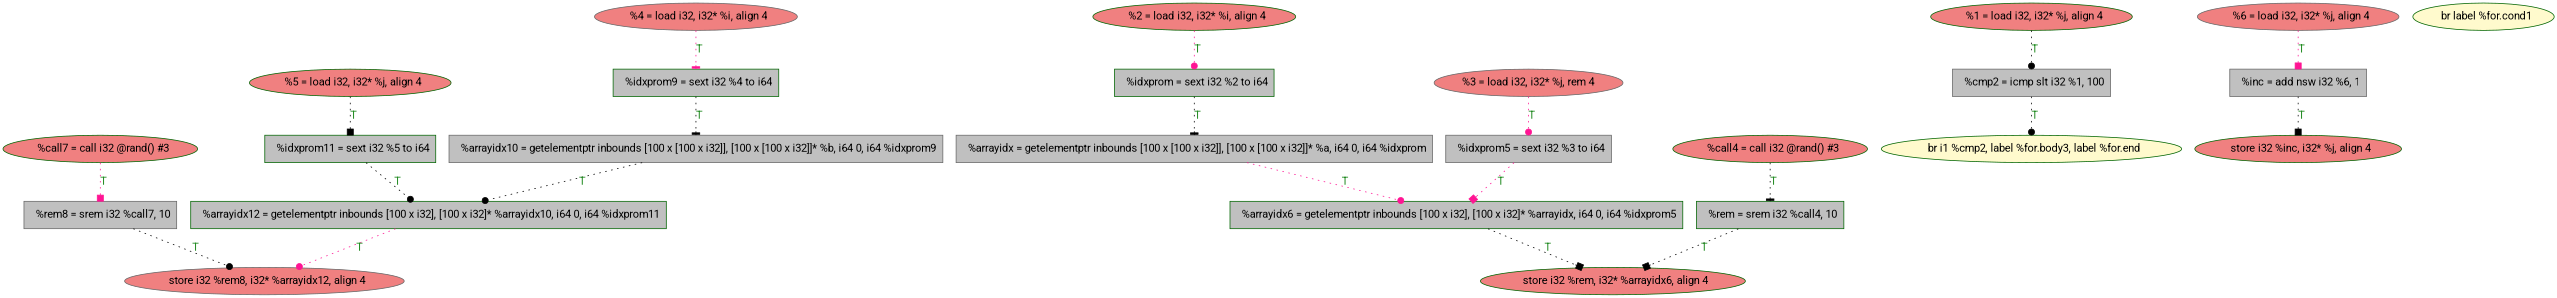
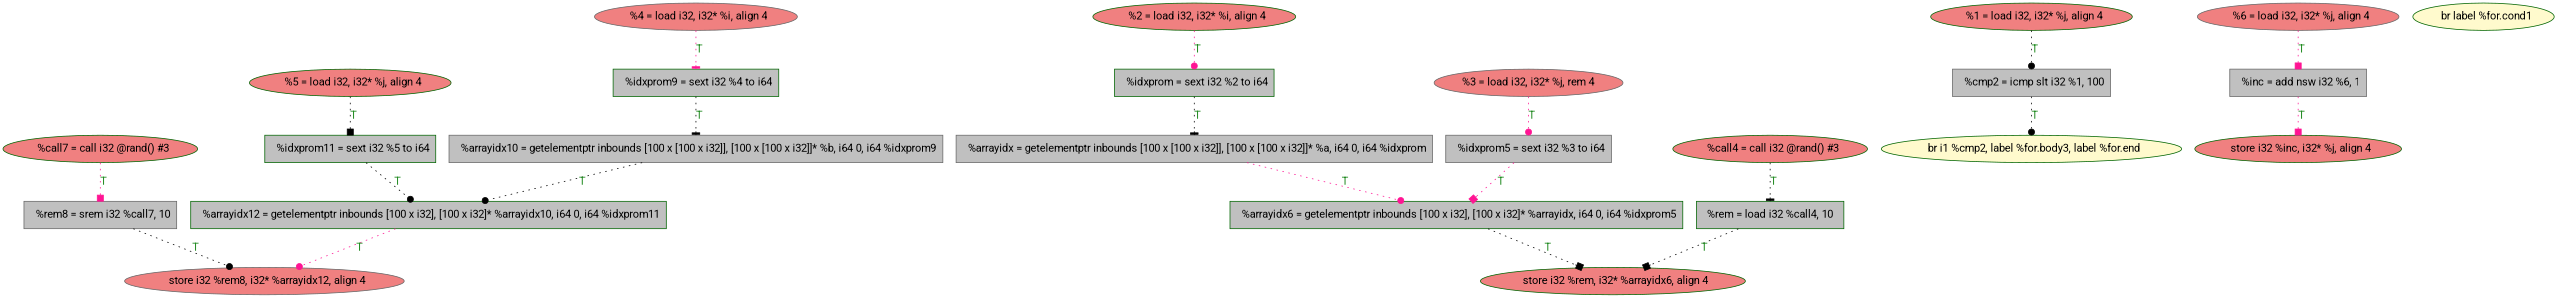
  digraph {
    fontname=Roboto
    node [color=darkgreen fillcolor=grey fontname=Roboto shape=ellipse style=filled]
    edge [arrowhead=dot color=black fontcolor=forestgreen fontname=Roboto style=dotted]
    n1 [label="  %idxprom9 = sext i32 %4 to i64" shape=rectangle]
    n2 [color=gray40 label="  %arrayidx10 = getelementptr inbounds [100 x [100 x i32]], [100 x [100 x i32]]* %b, i64 0, i64 %idxprom9" shape=rectangle]
    n3 [label="  %arrayidx12 = getelementptr inbounds [100 x i32], [100 x i32]* %arrayidx10, i64 0, i64 %idxprom11" shape=rectangle]
    n4 [fillcolor=lightcoral label="  %call7 = call i32 @rand() #3"]
    n5 [color=gray40 label="  %rem8 = srem i32 %call7, 10" shape=rectangle]
    n6 [color=gray40 fillcolor=lightcoral label="  store i32 %rem8, i32* %arrayidx12, align 4"]
    n7 [fillcolor=lightcoral label="  %2 = load i32, i32* %i, align 4"]
    n8 [label="  %idxprom = sext i32 %2 to i64" shape=rectangle]
    n9 [color=gray40 label="  %arrayidx = getelementptr inbounds [100 x [100 x i32]], [100 x [100 x i32]]* %a, i64 0, i64 %idxprom" shape=rectangle]
    n10 [fillcolor=lightcoral label="  store i32 %rem, i32* %arrayidx6, align 4"]
    n11 [label="  %arrayidx6 = getelementptr inbounds [100 x i32], [100 x i32]* %arrayidx, i64 0, i64 %idxprom5" shape=rectangle]
    n12 [color=gray40 label="  %cmp2 = icmp slt i32 %1, 100" shape=rectangle]
    n13 [fillcolor=lemonchiffon label="  br i1 %cmp2, label %for.body3, label %for.end"]
    n14 [color=gray40 label="  %inc = add nsw i32 %6, 1" shape=rectangle]
    n15 [fillcolor=lightcoral label="  store i32 %inc, i32* %j, align 4"]
    n16 [color=gray40 fillcolor=lightcoral label="%3 = load i32, i32* %j, rem 4"]
    n17 [color=gray40 label="  %idxprom5 = sext i32 %3 to i64" shape=rectangle]
    n18 [label="  %idxprom11 = sext i32 %5 to i64" shape=rectangle]
    n19 [color=gray40 fillcolor=lightcoral label="  %6 = load i32, i32* %j, align 4"]
    n20 [color=gray40 fillcolor=lightcoral label="  %4 = load i32, i32* %i, align 4"]
    n21 [fillcolor=lightcoral label="  %5 = load i32, i32* %j, align 4"]
    n22 [fillcolor=lightcoral label="  %call4 = call i32 @rand() #3"]
-   n23 [label="  %rem = srem i32 %call4, 10" shape=rectangle]
+   n23 [label="%rem = load i32 %call4, 10" shape=rectangle]
    n24 [fillcolor=lemonchiffon label="  br label %for.cond1"]
    n25 [fillcolor=lightcoral label="  %1 = load i32, i32* %j, align 4"]
    n1 -> n2 [arrowhead=tee label=T]
    n2 -> n3 [label=T]
    n3 -> n6 [color=deeppink label=T]
    n4 -> n5 [arrowhead=box color=deeppink label=T]
    n5 -> n6 [label=T]
    n7 -> n8 [color=deeppink label=T]
    n8 -> n9 [arrowhead=tee label=T]
    n9 -> n11 [color=deeppink label=T]
    n11 -> n10 [arrowhead=box label=T]
    n12 -> n13 [label=T]
-   n14 -> n15 [arrowhead=box label=T]
+   n14 -> n15 [arrowhead=box color=deeppink label=T]
    n16 -> n17 [color=deeppink label=T]
    n17 -> n11 [arrowhead=box color=deeppink label=T]
    n18 -> n3 [label=T]
    n19 -> n14 [arrowhead=box color=deeppink label=T]
    n20 -> n1 [arrowhead=tee color=deeppink label=T]
    n21 -> n18 [arrowhead=box label=T]
    n22 -> n23 [arrowhead=tee label=T]
    n23 -> n10 [arrowhead=box label=T]
    n25 -> n12 [label=T]
  }
